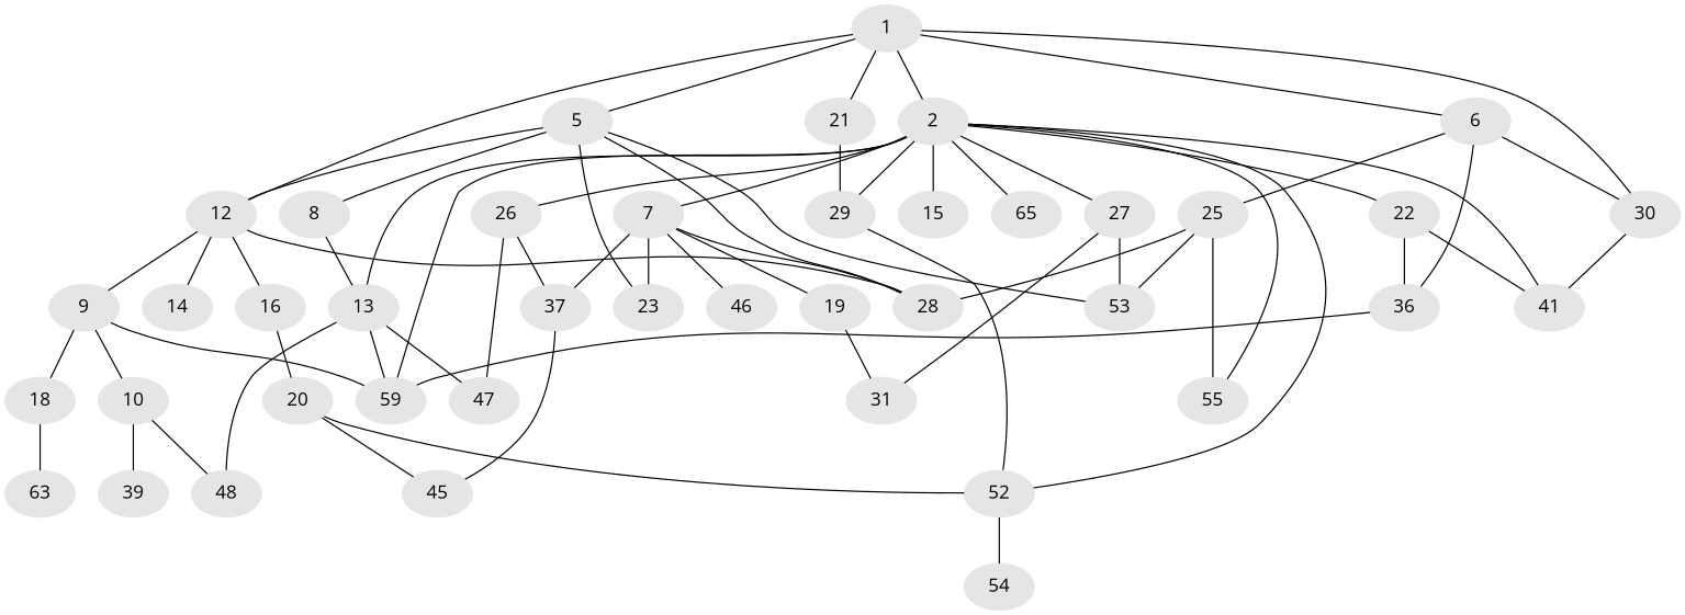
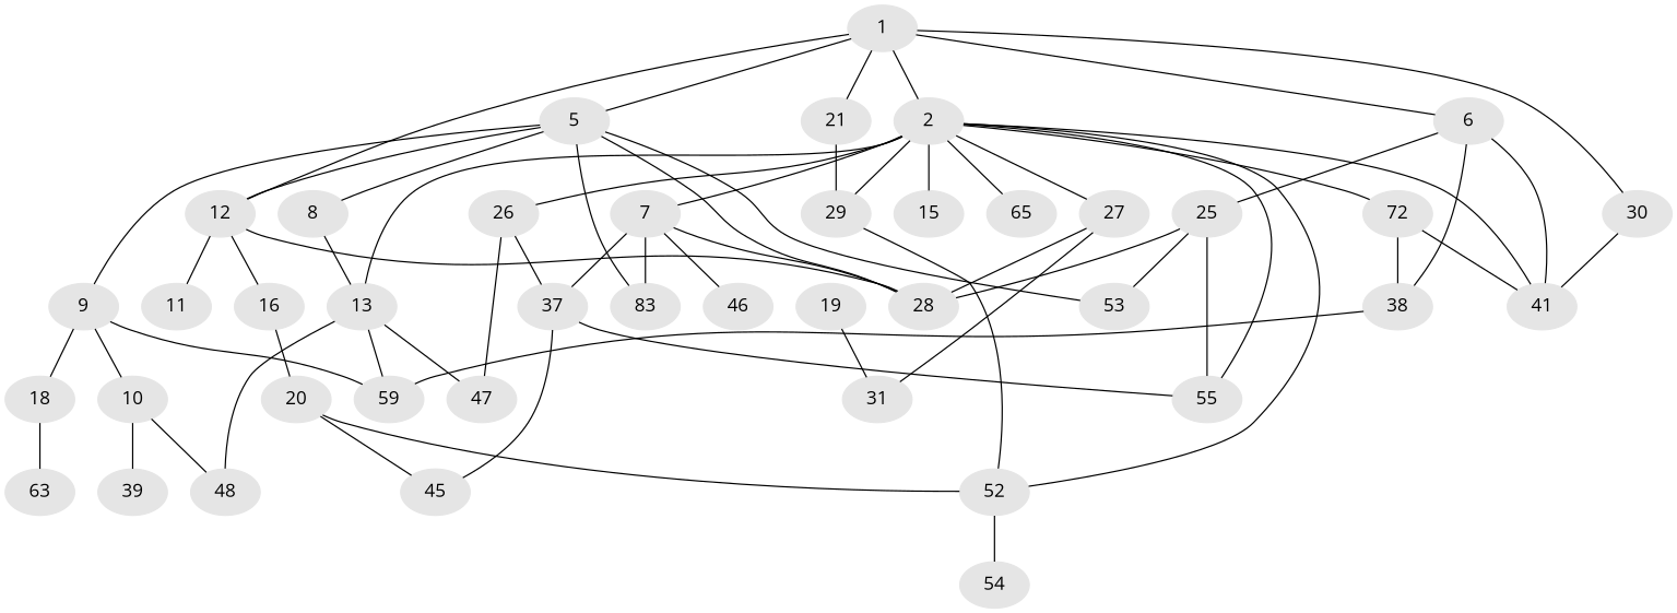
  graph {
    fontname="Open Sans"
    node [color=gray90 fontname="Open Sans" style=filled]
    edge [fontname="Open Sans"]
    1 [super="+3"]
    2 [super="+4"]
    5 [super="+44"]
    6 [super="+61"]
    12 [super="+42"]
    21 [super="+24"]
    30 [super="+57"]
    7 [super="+64"]
    13 [super="+34"]
    15 [super="+58"]
-   22 [super="+35"]
+   22 [super="+35" label=72]
    26 [super="+50"]
    27
    29 [super="+51"]
    41
    52 [super="+66"]
    55 [super="+60"]
    59 [super="+62"]
    65
    8 [super="+56"]
    9 [super="+17"]
-   23
+   23 [label=83]
    28 [super="+40"]
    n24 [label=53]
    25 [super="+53"]
-   36
-   14
+   36 [label=38]
+   14 [label=11]
    16
    19 [super="+43"]
    37 [super="+49"]
    46
    48
    47
    31
    54
    10 [super="+11"]
    18 [super="+32"]
    45
    39
    63
    20
    1 -- 2
    1 -- 5
    1 -- 6
    1 -- 12
    1 -- 21
    1 -- 30
    2 -- 7 [weight=2]
    2 -- 13
    2 -- 15
    2 -- 22
    2 -- 26
    2 -- 27
    2 -- 29
    2 -- 41
    2 -- 52
    2 -- 55
-   2 -- 59
    2 -- 65
    5 -- 12
    5 -- 8
-   12 -- 9
+   5 -- 9
    5 -- 23
    5 -- 28
    5 -- n24
-   6 -- 30
+   6 -- 41
    6 -- 25
    6 -- 36
    12 -- 28
    12 -- 14
    12 -- 16
    21 -- 29
    30 -- 41
    7 -- 23
    7 -- 28
-   7 -- 19 [weight=2]
    7 -- 37
    7 -- 46
    13 -- 59
    13 -- 48
    13 -- 47
    22 -- 41
    22 -- 36
    26 -- 37
    26 -- 47
-   27 -- n24
+   27 -- 28
    27 -- 31
    29 -- 52
    52 -- 54
    8 -- 13
    9 -- 59
    9 -- 10
    9 -- 18
    25 -- 55
    25 -- 28 [weight=2]
    25 -- n24
    36 -- 59
    16 -- 20
    19 -- 31
+   37 -- 55
    37 -- 45
    10 -- 48
    10 -- 39
    18 -- 63
    20 -- 52
    20 -- 45
  }
